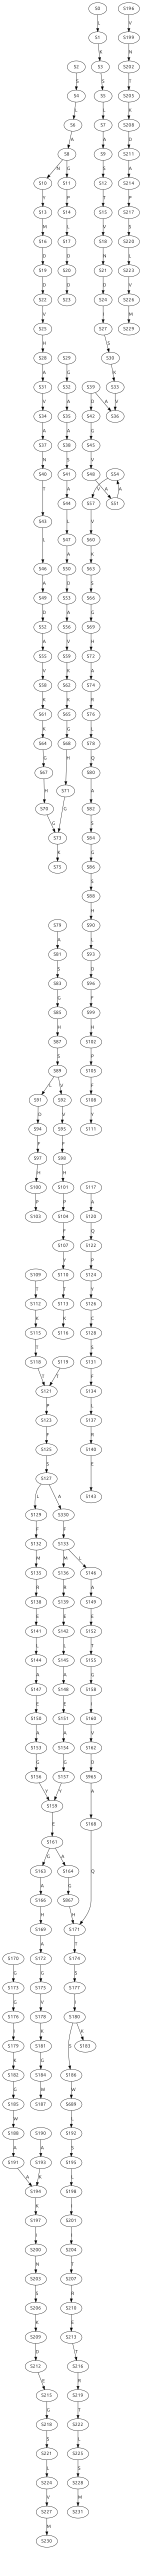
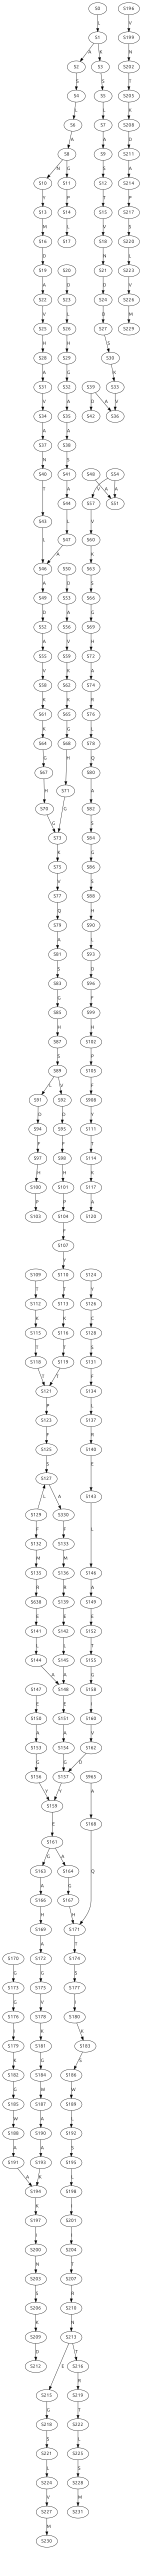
  strict digraph {
    fontname=Ubuntu
    node [fontname=Ubuntu]
    edge [fontname=Ubuntu]
    S0
    S1
    S2
    S3
    S4
    S5
    S6
    S7
    S8
    S9
    S10
    S11
    S12
    S13
    S14
    S15
    S16
    S17
    S18
    S19
    S20
    S21
    S22
    S23
    S24
    S25
+   S26
    S27
    S28
    S29
    S30
    S31
    S32
    S33
    S34
    S35
    S36
    S37
    S38
    S40
    S41
    S39
    S42
    S43
    S44
-   S45
    S46
    S47
    S48
    S49
    S50
    S51
    S52
    S53
    S54
    S55
    S56
    S57
    S58
    S59
    S60
    S61
    S62
    S63
    S64
    S65
    S66
    S67
    S68
    S69
    S70
    S71
    S72
    S73
    S74
    S75
    S76
+   S77
    S78
    S79
    S80
    S81
    S82
    S83
    S84
    S85
    S86
    S87
    S88
    S89
    S90
    S91
    S92
    S93
    S94
    S95
    S96
    S97
    S98
    S99
    S100
    S101
    S102
    S103
    S104
    S105
    S107
-   S108
+   S108 [label=S908]
    S110
    S111
    S109
    S112
    S113
+   S114
    S115
    S116
    S117
    S118
    S119
    S120
    S121
-   S122
    S123
    S124
    S125
    S126
    S127
    S128
    S129
    n130 [label=S330]
    S131
    S132
    S133
    S134
    S135
    S136
    S137
-   S138
+   S138 [label=S638]
    S139
    S140
    S141
    S142
    S143
    S144
    S145
    S146
    S147
    S148
    S149
    S150
    S151
    S152
    S153
    S154
    S155
    S156
    S157
    S158
    S159
    S160
    S161
    S162
    S163
    S164
    n165 [label=S965]
    S166
-   S167 [label=S867]
+   S167
    S168
    S169
    S171
    S172
    S170
    S173
    S174
    S175
    S176
    S177
    S178
    S179
    S180
    S181
    S182
    S183
    S184
    S185
    S186
    S187
    S188
-   S189 [label=S689]
+   S189
    S190
    S191
    S192
    S193
    S194
    S195
    S197
    S198
    S196
    S199
    S200
    S201
    S202
    S203
    S204
    S205
    S206
    S207
    S208
    S209
    S210
    S211
    S212
    S213
    S214
    S215
    S216
    S217
    S218
    S219
    S220
    S221
    S222
    S223
    S224
    S225
    S226
    S227
    S228
    S229
    S230
    S231
    S0 -> S1 [label=L]
+   S1 -> S2 [label=A]
    S1 -> S3 [label=K]
    S2 -> S4 [label=S]
    S3 -> S5 [label=S]
    S4 -> S6 [label=L]
    S5 -> S7 [label=L]
    S6 -> S8 [label=A]
    S7 -> S9 [label=A]
    S8 -> S10 [label=N]
    S8 -> S11 [label=G]
    S9 -> S12 [label=S]
    S10 -> S13 [label=Y]
    S11 -> S14 [label=P]
    S12 -> S15 [label=T]
    S13 -> S16 [label=M]
    S14 -> S17 [label=L]
    S15 -> S18 [label=V]
    S16 -> S19 [label=D]
-   S17 -> S20 [label=D]
    S18 -> S21 [label=N]
-   S19 -> S22 [label=D]
+   S19 -> S22 [label=A]
    S20 -> S23 [label=D]
    S21 -> S24 [label=D]
    S22 -> S25 [label=V]
-   S24 -> S27 [label=I]
+   S23 -> S26 [label=L]
+   S24 -> S27 [label=D]
    S25 -> S28 [label=H]
+   S26 -> S29 [label=H]
    S27 -> S30 [label=S]
    S28 -> S31 [label=A]
    S29 -> S32 [label=G]
    S30 -> S33 [label=K]
    S31 -> S34 [label=V]
    S32 -> S35 [label=A]
    S33 -> S36 [label=V]
    S34 -> S37 [label=A]
    S35 -> S38 [label=A]
    S37 -> S40 [label=N]
    S38 -> S41 [label=S]
    S40 -> S43 [label=T]
    S41 -> S44 [label=A]
    S39 -> S36 [label=A]
    S39 -> S42 [label=D]
-   S42 -> S45 [label=G]
    S43 -> S46 [label=L]
    S44 -> S47 [label=L]
-   S45 -> S48 [label=V]
    S46 -> S49 [label=A]
-   S47 -> S50 [label=A]
+   S47 -> S46 [label=A]
    S48 -> S51 [label=A]
    S49 -> S52 [label=D]
    S50 -> S53 [label=D]
-   S51 -> S54 [label=A]
+   S54 -> S51 [label=A]
    S52 -> S55 [label=A]
    S53 -> S56 [label=A]
    S54 -> S57 [label=V]
    S55 -> S58 [label=V]
    S56 -> S59 [label=V]
    S57 -> S60 [label=V]
    S58 -> S61 [label=K]
    S59 -> S62 [label=K]
    S60 -> S63 [label=K]
    S61 -> S64 [label=K]
    S62 -> S65 [label=K]
    S63 -> S66 [label=S]
    S64 -> S67 [label=G]
    S65 -> S68 [label=G]
    S66 -> S69 [label=G]
    S67 -> S70 [label=H]
    S68 -> S71 [label=H]
    S69 -> S72 [label=H]
    S70 -> S73 [label=G]
    S71 -> S73 [label=G]
    S72 -> S74 [label=A]
    S73 -> S75 [label=K]
    S74 -> S76 [label=R]
+   S75 -> S77 [label=V]
    S76 -> S78 [label=L]
+   S77 -> S79 [label=Q]
    S78 -> S80 [label=Q]
    S79 -> S81 [label=A]
    S80 -> S82 [label=A]
    S81 -> S83 [label=S]
    S82 -> S84 [label=S]
    S83 -> S85 [label=G]
    S84 -> S86 [label=G]
    S85 -> S87 [label=H]
    S86 -> S88 [label=S]
    S87 -> S89 [label=S]
    S88 -> S90 [label=H]
    S89 -> S91 [label=L]
    S89 -> S92 [label=V]
    S90 -> S93 [label=L]
    S91 -> S94 [label=D]
-   S92 -> S95 [label=V]
+   S92 -> S95 [label=D]
    S93 -> S96 [label=D]
    S94 -> S97 [label=F]
    S95 -> S98 [label=F]
    S96 -> S99 [label=F]
    S97 -> S100 [label=H]
    S98 -> S101 [label=H]
    S99 -> S102 [label=H]
    S100 -> S103 [label=P]
    S101 -> S104 [label=P]
    S102 -> S105 [label=P]
    S104 -> S107 [label=F]
    S105 -> S108 [label=F]
    S107 -> S110 [label=Y]
    S108 -> S111 [label=Y]
    S110 -> S113 [label=T]
+   S111 -> S114 [label=T]
    S109 -> S112 [label=T]
    S112 -> S115 [label=K]
    S113 -> S116 [label=K]
+   S114 -> S117 [label=K]
    S115 -> S118 [label=T]
+   S116 -> S119 [label=T]
    S117 -> S120 [label=A]
    S118 -> S121 [label=T]
    S119 -> S121 [label=T]
-   S120 -> S122 [label=Q]
    S121 -> S123 [label=P]
-   S122 -> S124 [label=P]
    S123 -> S125 [label=F]
    S124 -> S126 [label=Y]
    S125 -> S127 [label=S]
    S126 -> S128 [label=C]
-   S127 -> S129 [label=L]
+   S129 -> S127 [label=L]
    S127 -> n130 [label=A]
    S128 -> S131 [label=S]
    S129 -> S132 [label=F]
    n130 -> S133 [label=F]
    S131 -> S134 [label=F]
    S132 -> S135 [label=M]
    S133 -> S136 [label=M]
    S134 -> S137 [label=L]
    S135 -> S138 [label=R]
    S136 -> S139 [label=R]
    S137 -> S140 [label=R]
    S138 -> S141 [label=E]
    S139 -> S142 [label=E]
    S140 -> S143 [label=E]
    S141 -> S144 [label=L]
    S142 -> S145 [label=L]
-   S133 -> S146 [label=L]
-   S144 -> S147 [label=A]
+   S143 -> S146 [label=L]
+   S144 -> S148 [label=A]
    S145 -> S148 [label=A]
    S146 -> S149 [label=A]
    S147 -> S150 [label=E]
    S148 -> S151 [label=E]
    S149 -> S152 [label=E]
    S150 -> S153 [label=A]
    S151 -> S154 [label=A]
    S152 -> S155 [label=T]
    S153 -> S156 [label=G]
    S154 -> S157 [label=G]
    S155 -> S158 [label=G]
    S156 -> S159 [label=Y]
    S157 -> S159 [label=Y]
    S158 -> S160 [label=I]
    S159 -> S161 [label=E]
    S160 -> S162 [label=V]
    S161 -> S163 [label=G]
    S161 -> S164 [label=A]
-   S162 -> n165 [label=D]
+   S162 -> S157 [label=D]
    S163 -> S166 [label=A]
    S164 -> S167 [label=G]
    n165 -> S168 [label=A]
    S166 -> S169 [label=H]
    S167 -> S171 [label=H]
    S168 -> S171 [label=Q]
    S169 -> S172 [label=A]
    S171 -> S174 [label=T]
    S172 -> S175 [label=G]
    S170 -> S173 [label=G]
    S173 -> S176 [label=G]
    S174 -> S177 [label=S]
    S175 -> S178 [label=V]
    S176 -> S179 [label=I]
    S177 -> S180 [label=I]
    S178 -> S181 [label=K]
    S179 -> S182 [label=K]
    S180 -> S183 [label=K]
    S181 -> S184 [label=G]
    S182 -> S185 [label=G]
-   S180 -> S186 [label=S]
+   S183 -> S186 [label=S]
    S184 -> S187 [label=W]
    S185 -> S188 [label=W]
    S186 -> S189 [label=W]
+   S187 -> S190 [label=A]
    S188 -> S191 [label=A]
    S189 -> S192 [label=L]
    S190 -> S193 [label=A]
    S191 -> S194 [label=A]
    S192 -> S195 [label=S]
    S193 -> S194 [label=K]
    S194 -> S197 [label=K]
    S195 -> S198 [label=L]
    S197 -> S200 [label=I]
    S198 -> S201 [label=I]
    S196 -> S199 [label=V]
    S199 -> S202 [label=N]
    S200 -> S203 [label=N]
    S201 -> S204 [label=I]
    S202 -> S205 [label=T]
    S203 -> S206 [label=S]
    S204 -> S207 [label=T]
    S205 -> S208 [label=K]
    S206 -> S209 [label=K]
    S207 -> S210 [label=R]
    S208 -> S211 [label=D]
    S209 -> S212 [label=D]
-   S210 -> S213 [label=E]
+   S210 -> S213 [label=N]
    S211 -> S214 [label=A]
-   S212 -> S215 [label=E]
+   S213 -> S215 [label=E]
    S213 -> S216 [label=T]
    S214 -> S217 [label=P]
    S215 -> S218 [label=G]
    S216 -> S219 [label=R]
    S217 -> S220 [label=S]
    S218 -> S221 [label=S]
    S219 -> S222 [label=T]
    S220 -> S223 [label=L]
    S221 -> S224 [label=L]
    S222 -> S225 [label=L]
    S223 -> S226 [label=V]
    S224 -> S227 [label=V]
    S225 -> S228 [label=S]
    S226 -> S229 [label=M]
    S227 -> S230 [label=M]
    S228 -> S231 [label=M]
  }
